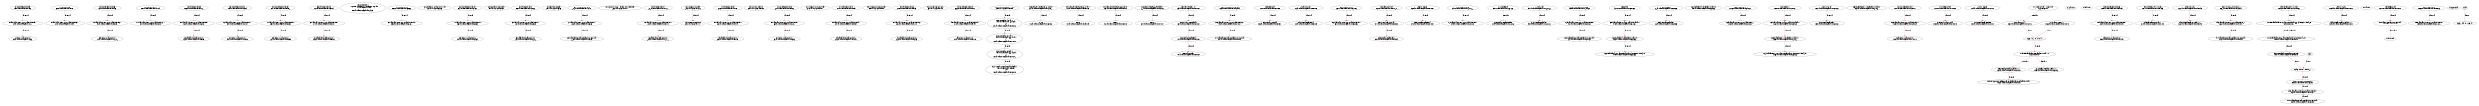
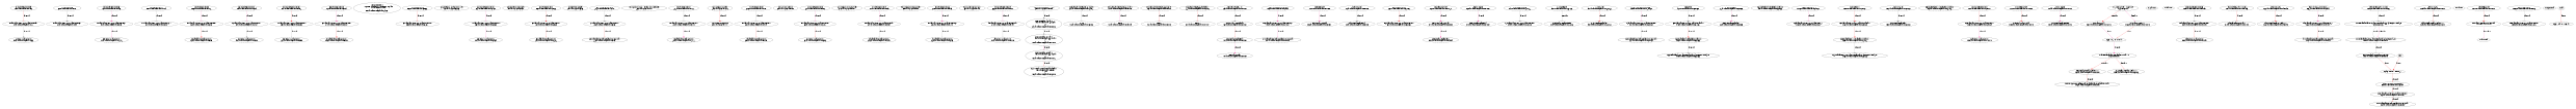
  digraph {
    fontname="DejaVu Sans"
    node [fontname="DejaVu Sans" type_label=expression_statement]
    edge [arrowhead=onormal color=red controlflow_type=next_line edge_type=CFG_edge fontname="DejaVu Sans"]
    n1 [label="2_ transferTo_txorigin39\n13-function_definition-3-6" type_label=function_definition]
    n2 [label="3_ require(tx.origin == owner_txorigin39);\n29-expression_statement-4-4"]
    n3 [label="4_ to.call.value(amount);\n38-expression_statement-5-5"]
    n4 [label="7_ bug_txorigin36\n53-function_definition-8-10" type_label=function_definition]
    n5 [label="8_ require(tx.origin == owner_txorigin36);\n61-expression_statement-9-9"]
    n6 [label="11_ transferTo_txorigin35\n76-function_definition-12-15" type_label=function_definition]
    n7 [label="12_ require(tx.origin == owner_txorigin35);\n92-expression_statement-13-13"]
    n8 [label="13_ to.call.value(amount);\n101-expression_statement-14-14"]
    n9 [label="16_ bug_txorigin40\n112-function_definition-17-19" type_label=function_definition]
    n10 [label="17_ require(tx.origin == owner_txorigin40);\n120-expression_statement-18-18"]
    n11 [label="20_ sendto_txorigin33\n135-function_definition-21-24" type_label=function_definition]
    n12 [label="21_ require (tx.origin == owner_txorigin33);\n151-expression_statement-22-22"]
    n13 [label="22_ receiver.transfer(amount);\n160-expression_statement-23-23"]
    n14 [label="25_ transferTo_txorigin27\n173-function_definition-26-29" type_label=function_definition]
    n15 [label="26_ require(tx.origin == owner_txorigin27);\n189-expression_statement-27-27"]
    n16 [label="27_ to.call.value(amount);\n198-expression_statement-28-28"]
    n17 [label="30_ transferTo_txorigin31\n217-function_definition-31-34" type_label=function_definition]
    n18 [label="31_ require(tx.origin == owner_txorigin31);\n233-expression_statement-32-32"]
    n19 [label="32_ to.call.value(amount);\n242-expression_statement-33-33"]
    n20 [label="35_ sendto_txorigin13\n261-function_definition-36-39" type_label=function_definition]
    n21 [label="36_ require (tx.origin == owner_txorigin13);\n277-expression_statement-37-37"]
    n22 [label="37_ receiver.transfer(amount);\n286-expression_statement-38-38"]
    n23 [label="48_ struct Guess {\n        mapping (address => PaidStatus) players;\n        uint guesses_number;\n    }\n312-expression_statement-49-52"]
    n24 [label="52_ bug_txorigin12\n325-function_definition-53-55" type_label=function_definition]
    n25 [label="53_ require(tx.origin == owner_txorigin12);\n333-expression_statement-54-54"]
    n26 [label="55_ address payable public owner;\n342-new_variable-56-56" type_label=new_variable]
    n27 [label="56_ transferTo_txorigin11\n347-function_definition-57-60" type_label=function_definition]
    n28 [label="57_ require(tx.origin == owner_txorigin11);\n363-expression_statement-58-58"]
    n29 [label="58_ to.call.value(amount);\n372-expression_statement-59-59"]
    n30 [label="60_ address public oracle;\n381-new_variable-61-61" type_label=new_variable]
    n31 [label="61_ sendto_txorigin1\n386-function_definition-62-65" type_label=function_definition]
    n32 [label="62_ require (tx.origin == owner_txorigin1);\n402-expression_statement-63-63"]
    n33 [label="63_ receiver.transfer(amount);\n411-expression_statement-64-64"]
    n34 [label="65_ State public state;\n418-new_variable-66-66" type_label=new_variable]
    n35 [label="66_ withdrawAll_txorigin2\n424-function_definition-67-70" type_label=function_definition]
    n36 [label="67_ require(tx.origin == owner_txorigin2);\n436-expression_statement-68-68"]
    n37 [label="68_ _recipient.transfer(address(this).balance);\n445-expression_statement-69-69"]
    n38 [label="70_ mapping (uint => Guess) public guesses;\n456-new_variable-71-71" type_label=new_variable]
    n39 [label="71_ sendto_txorigin17\n464-function_definition-72-75" type_label=function_definition]
    n40 [label="72_ require (tx.origin == owner_txorigin17);\n480-expression_statement-73-73"]
    n41 [label="73_ receiver.transfer(amount);\n489-expression_statement-74-74"]
    n42 [label="75_ uint256 public bet;\n496-new_variable-76-76" type_label=new_variable]
    n43 [label="76_ uint256 splitJackpot;\n501-new_variable-77-77" type_label=new_variable]
    n44 [label="77_ sendto_txorigin37\n505-function_definition-78-81" type_label=function_definition]
    n45 [label="78_ require (tx.origin == owner_txorigin37);\n521-expression_statement-79-79"]
    n46 [label="79_ receiver.transfer(amount);\n530-expression_statement-80-80"]
    n47 [label="81_ uint public result;\n537-new_variable-82-82" type_label=new_variable]
    n48 [label="82_ transferTo_txorigin3\n542-function_definition-83-86" type_label=function_definition]
    n49 [label="83_ require(tx.origin == owner_txorigin3);\n558-expression_statement-84-84"]
    n50 [label="84_ to.call.value(amount);\n567-expression_statement-85-85"]
    n51 [label="86_ uint256 public initialPrice;\n576-new_variable-87-87" type_label=new_variable]
    n52 [label="87_ sendto_txorigin9\n581-function_definition-88-91" type_label=function_definition]
    n53 [label="88_ require (tx.origin == owner_txorigin9);\n597-expression_statement-89-89"]
    n54 [label="89_ receiver.transfer(amount);\n606-expression_statement-90-90"]
    n55 [label="91_ uint256 public finalPrice;\n613-new_variable-92-92" type_label=new_variable]
    n56 [label="92_ sendto_txorigin25\n618-function_definition-93-96" type_label=function_definition]
    n57 [label="93_ require (tx.origin == owner_txorigin25);\n634-expression_statement-94-94"]
    n58 [label="94_ receiver.transfer(amount);\n643-expression_statement-95-95"]
    n59 [label="96_ uint constant UP = 1;\n650-new_variable-97-97" type_label=new_variable]
    n60 [label="97_ transferTo_txorigin19\n655-function_definition-98-101" type_label=function_definition]
    n61 [label="98_ require(tx.origin == owner_txorigin19);\n671-expression_statement-99-99"]
    n62 [label="99_ to.call.value(amount);\n680-expression_statement-100-100"]
    n63 [label="101_ uint constant DOWN = 0;\n689-new_variable-102-102" type_label=new_variable]
    n64 [label="102_ modifier byPlayer(){\n        require(msg.sender != oracle);\n        _;\n    }\n694-expression_statement-103-106"]
    n65 [label="106_ modifier byOwner(){\n        require(msg.sender == owner);\n        _;\n    }\n708-expression_statement-107-110"]
    n66 [label="110_ modifier byOracle(){\n        require(msg.sender == oracle);\n        _;\n    }\n722-expression_statement-111-114"]
    n67 [label="103_ require(msg.sender != oracle);\n697-expression_statement-104-104"]
    n68 [label="104_ _;\n706-expression_statement-105-105"]
    n69 [label="114_ modifier inState(State expected) {\n        require(state == expected);\n        _;\n    }\n736-expression_statement-115-118"]
    n70 [label="107_ require(msg.sender == owner);\n711-expression_statement-108-108"]
    n71 [label="108_ _;\n720-expression_statement-109-109"]
    n72 [label="111_ require(msg.sender == oracle);\n725-expression_statement-112-112"]
    n73 [label="112_ _;\n734-expression_statement-113-113"]
    n74 [label="115_ require(state == expected);\n744-expression_statement-116-116"]
    n75 [label="116_ _;\n751-expression_statement-117-117"]
    n76 [label="119_ require(_bet > 0);\n759-expression_statement-120-120"]
    n77 [label="120_ owner = msg.sender;\n766-expression_statement-121-121"]
    n78 [label="121_ state = State.SETUP;\n772-expression_statement-122-122"]
    n79 [label="122_ bet = _bet;\n778-expression_statement-123-123"]
    n80 [label="125_ withdrawAll_txorigin26\n786-function_definition-126-129" type_label=function_definition]
    n81 [label="126_ require(tx.origin == owner_txorigin26);\n798-expression_statement-127-127"]
    n82 [label="127_ _recipient.transfer(address(this).balance);\n807-expression_statement-128-128"]
    n83 [label="129_ setOracle\n818-function_definition-130-133" type_label=function_definition]
    n84 [label="130_ oracle = _oracle;\n835-expression_statement-131-131"]
    n85 [label="129_ byOwner\n826-expression_statement-130-130"]
    n86 [label="129_ inState(State.SETUP)\n828-expression_statement-130-130"]
    n87 [label="133_ bug_txorigin20\n843-function_definition-134-136" type_label=function_definition]
    n88 [label="134_ require(tx.origin == owner_txorigin20);\n851-expression_statement-135-135"]
    n89 [label="136_ setInitialPrice\n860-function_definition-137-141" type_label=function_definition]
    n90 [label="137_ initialPrice = _value;\n877-expression_statement-138-138"]
    n91 [label="138_ state = State.OPEN;\n881-expression_statement-139-139"]
    n92 [label="136_ byOracle\n868-expression_statement-137-137"]
    n93 [label="136_ inState(State.SETUP)\n870-expression_statement-137-137"]
    n94 [label="141_ bug_txorigin32\n891-function_definition-142-144" type_label=function_definition]
    n95 [label="142_ require(tx.origin == owner_txorigin32);\n899-expression_statement-143-143"]
    n96 [label="144_ closeGame\n908-function_definition-145-148" type_label=function_definition]
    n97 [label="145_ state = State.CLOSED;\n920-expression_statement-146-146"]
    n98 [label="144_ byOwner\n911-expression_statement-145-145"]
    n99 [label="144_ inState(State.OPEN)\n913-expression_statement-145-145"]
    n100 [label="148_ withdrawAll_txorigin38\n928-function_definition-149-152" type_label=function_definition]
    n101 [label="149_ require(tx.origin == owner_txorigin38);\n940-expression_statement-150-150"]
    n102 [label="150_ _recipient.transfer(address(this).balance);\n949-expression_statement-151-151"]
    n103 [label="152_ betUp\n960-function_definition-153-158" type_label=function_definition]
    n104 [label="153_ require(msg.value == (bet*0.001 ether));\n973-expression_statement-154-154"]
    n105 [label="154_ guesses[UP].guesses_number++;\n986-expression_statement-155-155"]
    n106 [label="152_ constant\n964-expression_statement-153-153"]
    n107 [label="152_ inState(State.OPEN)\n966-expression_statement-153-153"]
    n108 [label="155_ guesses[UP].players[msg.sender] = PaidStatus.NOT_PAID;\n993-expression_statement-156-156"]
    n109 [label="154_ guesses[UP].guesses_number++\n987-expression_statement-155-155"]
    n110 [label="158_ bug_txorigin4\n1015-function_definition-159-161" type_label=function_definition]
    n111 [label="159_ require(tx.origin == owner_txorigin4);\n1023-expression_statement-160-160"]
    n112 [label="161_ betDown\n1032-function_definition-162-167" type_label=function_definition]
    n113 [label="162_ require(msg.value == (bet*0.001 ether));\n1045-expression_statement-163-163"]
    n114 [label="163_ guesses[DOWN].guesses_number++;\n1058-expression_statement-164-164"]
    n115 [label="161_ byPlayer\n1036-expression_statement-162-162"]
    n116 [label="161_ inState(State.OPEN)\n1038-expression_statement-162-162"]
    n117 [label="164_ guesses[DOWN].players[msg.sender] = PaidStatus.NOT_PAID;\n1065-expression_statement-165-165"]
    n118 [label="163_ guesses[DOWN].guesses_number++\n1059-expression_statement-164-164"]
    n119 [label="167_ transferTo_txorigin7\n1087-function_definition-168-171" type_label=function_definition]
    n120 [label="168_ require(tx.origin == owner_txorigin7);\n1103-expression_statement-169-169"]
    n121 [label="169_ to.call.value(amount);\n1112-expression_statement-170-170"]
    n122 [label="171_ setFinalPrice\n1121-function_definition-172-188" type_label=function_definition]
    n123 [label="172_ finalPrice = _value;\n1138-expression_statement-173-173"]
    n124 [label="171_ byOracle\n1129-expression_statement-172-172"]
    n125 [label="171_ inState(State.CLOSED)\n1131-expression_statement-172-172"]
    n126 [label="174_ if_finalPrice > initialPrice\n1146-if-175-179" type_label=if]
    n127 [label="175_ result = UP;\n1151-expression_statement-176-176"]
    n128 [label="177_ result = DOWN;\n1156-expression_statement-178-178"]
    "(2543, (174, 8), (178, 9))" [type_label=""]
    n130 [label="174_ end_if" type_label=end_if]
    n131 [label="179_ if_guesses[result].guesses_number > 0\n1160-if-180-187" type_label=if]
    n132 [label="180_ state = State.PLAYERS_WIN;\n1169-expression_statement-181-181"]
    n133 [label="184_ state = State.OWNER_WIN;\n1193-expression_statement-185-185"]
    n134 [label="181_ splitJackpot = getBalance()/guesses[result].guesses_number;\n1175-expression_statement-182-182"]
    n135 [label="179_ end_if" type_label=end_if]
    n136 [label="188_ transferTo_txorigin23\n1203-function_definition-189-192" type_label=function_definition]
    n137 [label="189_ require(tx.origin == owner_txorigin23);\n1219-expression_statement-190-190"]
    n138 [label="190_ to.call.value(amount);\n1228-expression_statement-191-191"]
    n139 [label="192_ collectOwnerWinnings\n1237-function_definition-193-195" type_label=function_definition]
    n140 [label="193_ selfdestruct(owner);\n1249-expression_statement-194-194"]
    n141 [label="192_ byOwner\n1240-expression_statement-193-193"]
    n142 [label="192_ inState(State.OWNER_WIN)\n1242-expression_statement-193-193"]
    n143 [label="195_ withdrawAll_txorigin14\n1254-function_definition-196-199" type_label=function_definition]
    n144 [label="196_ require(tx.origin == owner_txorigin14);\n1266-expression_statement-197-197"]
    n145 [label="197_ _recipient.transfer(address(this).balance);\n1275-expression_statement-198-198"]
    n146 [label="199_ collectPlayerWinnings\n1286-function_definition-200-205" type_label=function_definition]
    n147 [label="200_ if_guesses[result].players[msg.sender] == PaidStatus.NOT_PAID\n1298-if-201-204" type_label=if]
    n148 [label="201_ guesses[result].players[msg.sender] = PaidStatus.PAID;\n1313-expression_statement-202-202"]
    n149 [label="199_ byPlayer\n1289-expression_statement-200-200"]
    n150 [label="199_ inState(State.PLAYERS_WIN)\n1291-expression_statement-200-200"]
    n151 [label="202_ msg.sender.transfer(splitJackpot);\n1327-expression_statement-203-203"]
    n152 [label="200_ end_if" type_label=end_if]
    "(2695, (200, 8), (203, 24))" [type_label=""]
    n154 [label="205_ withdrawAll_txorigin30\n1338-function_definition-206-209" type_label=function_definition]
    n155 [label="206_ require(tx.origin == owner_txorigin30);\n1350-expression_statement-207-207"]
    n156 [label="207_ _recipient.transfer(address(this).balance);\n1359-expression_statement-208-208"]
    n157 [label="209_ getBalance\n1370-function_definition-210-212" type_label=function_definition]
    n158 [label="210_ return address(this).balance;\n1379-return-211-211" type_label=return]
    n159 [label="0_ exit_node" type_label=exit]
    n160 [label="212_ bug_txorigin8\n1385-function_definition-213-215" type_label=function_definition]
    n161 [label="213_ require(tx.origin == owner_txorigin8);\n1393-expression_statement-214-214"]
    n162 [label="0_ start_node" type_label=start]
    1199 [type_label=""]
    "(2557, (179, 8), (186, 9))" [type_label=""]
    1337 [type_label=""]
    n1 -> n2 [label=next_line]
    n2 -> n3 [arrowhead=box color=gray40 label=next_line]
    n4 -> n5 [arrowhead=box color=gray40 label=next_line]
    n6 -> n7 [arrowhead=box color=deeppink label=next_line]
    n7 -> n8 [color=deeppink label=next_line]
    n9 -> n10 [color=gray40 label=next_line]
    n11 -> n12 [color=deeppink label=next_line]
    n12 -> n13 [arrowhead=box label=next_line]
    n14 -> n15 [color=deeppink label=next_line]
    n15 -> n16 [arrowhead=box color=gray40 label=next_line]
    n17 -> n18 [arrowhead=box label=next_line]
    n18 -> n19 [color=gray40 label=next_line]
    n20 -> n21 [arrowhead=box color=deeppink label=next_line]
    n21 -> n22 [arrowhead=box label=next_line]
    n24 -> n25 [label=next_line]
    n27 -> n28 [color=deeppink label=next_line]
    n28 -> n29 [color=deeppink label=next_line]
    n31 -> n32 [arrowhead=box label=next_line]
    n32 -> n33 [label=next_line]
    n35 -> n36 [arrowhead=box color=gray40 label=next_line]
    n36 -> n37 [label=next_line]
    n39 -> n40 [color=gray40 label=next_line]
    n40 -> n41 [arrowhead=box color=deeppink label=next_line]
    n42 -> n43 [arrowhead=box label=next_line]
    n44 -> n45 [color=gray40 label=next_line]
    n45 -> n46 [label=next_line]
    n48 -> n49 [color=deeppink label=next_line]
    n49 -> n50 [label=next_line]
    n52 -> n53 [color=deeppink label=next_line]
    n53 -> n54 [color=gray40 label=next_line]
    n56 -> n57 [arrowhead=box color=deeppink label=next_line]
    n57 -> n58 [color=gray40 label=next_line]
    n60 -> n61 [color=deeppink label=next_line]
    n61 -> n62 [color=gray40 label=next_line]
    n63 -> n64 [arrowhead=box color=gray40 label=next_line]
    n64 -> n65 [arrowhead=box color=gray40 label=next_line]
    n65 -> n66 [color=deeppink label=next_line]
    n66 -> n69 [label=next_line]
    n67 -> n68 [color=gray40 label=next_line]
    n70 -> n71 [color=deeppink label=next_line]
    n72 -> n73 [label=next_line]
    n74 -> n75 [label=next_line]
    n76 -> n77 [arrowhead=box color=gray40 label=next_line]
    n77 -> n78 [label=next_line]
    n78 -> n79 [arrowhead=box color=deeppink label=next_line]
    n80 -> n81 [arrowhead=box color=deeppink label=next_line]
    n81 -> n82 [color=deeppink label=next_line]
    n83 -> n84 [arrowhead=box color=deeppink label=next_line]
    n85 -> n86 [arrowhead=box color=gray40 label=next_line]
    n87 -> n88 [arrowhead=box label=next_line]
    n89 -> n90 [arrowhead=box color=deeppink label=next_line]
    n90 -> n91 [arrowhead=box color=deeppink label=next_line]
    n92 -> n93 [arrowhead=box color=deeppink label=next_line]
    n94 -> n95 [arrowhead=box color=gray40 label=next_line]
    n96 -> n97 [color=gray40 label=pos_next]
    n98 -> n99 [arrowhead=box label=next_line]
    n100 -> n101 [color=deeppink label=next_line]
    n101 -> n102 [color=gray40 label=next_line]
    n103 -> n104 [arrowhead=box color=gray40 label=next_line]
    n104 -> n105 [arrowhead=box label=next_line]
    n105 -> n108 [arrowhead=box color=gray40 label=next_line]
    n106 -> n107 [arrowhead=box color=deeppink label=next_line]
    n110 -> n111 [color=deeppink label=next_line]
    n112 -> n113 [arrowhead=box label=next_line]
    n113 -> n114 [arrowhead=box label=next_line]
    n114 -> n117 [arrowhead=box color=gray40 label=next_line]
    n115 -> n116 [arrowhead=box color=gray40 label=next_line]
    n119 -> n120 [label=next_line]
    n120 -> n121 [arrowhead=box color=deeppink label=next_line]
    n122 -> n123 [arrowhead=box label=next_line]
    n124 -> n125 [arrowhead=box color=deeppink label=next_line]
    n126 -> n127 [arrowhead=box controlflow_type=pos_next label=pos_next]
+   n126 -> n128 [color=deeppink controlflow_type=neg_next label=neg_next]
    n127 -> "(2543, (174, 8), (178, 9))" [color=deeppink controlflow_type=end_if label=end_if]
    n128 -> "(2543, (174, 8), (178, 9))" [controlflow_type=end_if label=end_if]
    "(2543, (174, 8), (178, 9))" -> n131 [arrowhead=box color=deeppink label=next_line]
    n131 -> n132 [arrowhead=box controlflow_type=pos_next label=pos_next]
    n131 -> n133 [controlflow_type=neg_next label=neg_next]
    n132 -> n134 [label=next_line]
    n136 -> n137 [arrowhead=box color=gray40 label=next_line]
    n137 -> n138 [label=next_line]
    n139 -> n140 [label=next_line]
    n141 -> n142 [arrowhead=box label=next_line]
    n143 -> n144 [arrowhead=box color=deeppink label=next_line]
    n144 -> n145 [label=next_line]
    n146 -> n147 [arrowhead=box color=gray40 label=next_line]
    n147 -> n148 [color=gray40 controlflow_type=pos_next label=pos_next]
    n147 -> n148 [color=deeppink controlflow_type=neg_next label=neg_next]
    n148 -> n151 [color=gray40 label=next_line]
    n149 -> n150 [label=next_line]
    n151 -> "(2695, (200, 8), (203, 24))" [controlflow_type=end_if label=end_if]
    "(2695, (200, 8), (203, 24))" -> n154 [label=next_line]
    n154 -> n155 [label=next_line]
    n155 -> n156 [label=next_line]
    n157 -> n158 [arrowhead=box label=next_line]
    n158 -> n159 [color=deeppink controlflow_type=return_exit label=return_exit]
    n160 -> n161 [color=gray40 label=next_line]
    1199 -> "(2557, (179, 8), (186, 9))" [controlflow_type=end_if label=end_if]
    1337 -> "(2695, (200, 8), (203, 24))" [arrowhead=box controlflow_type=end_if label=end_if]
  }
